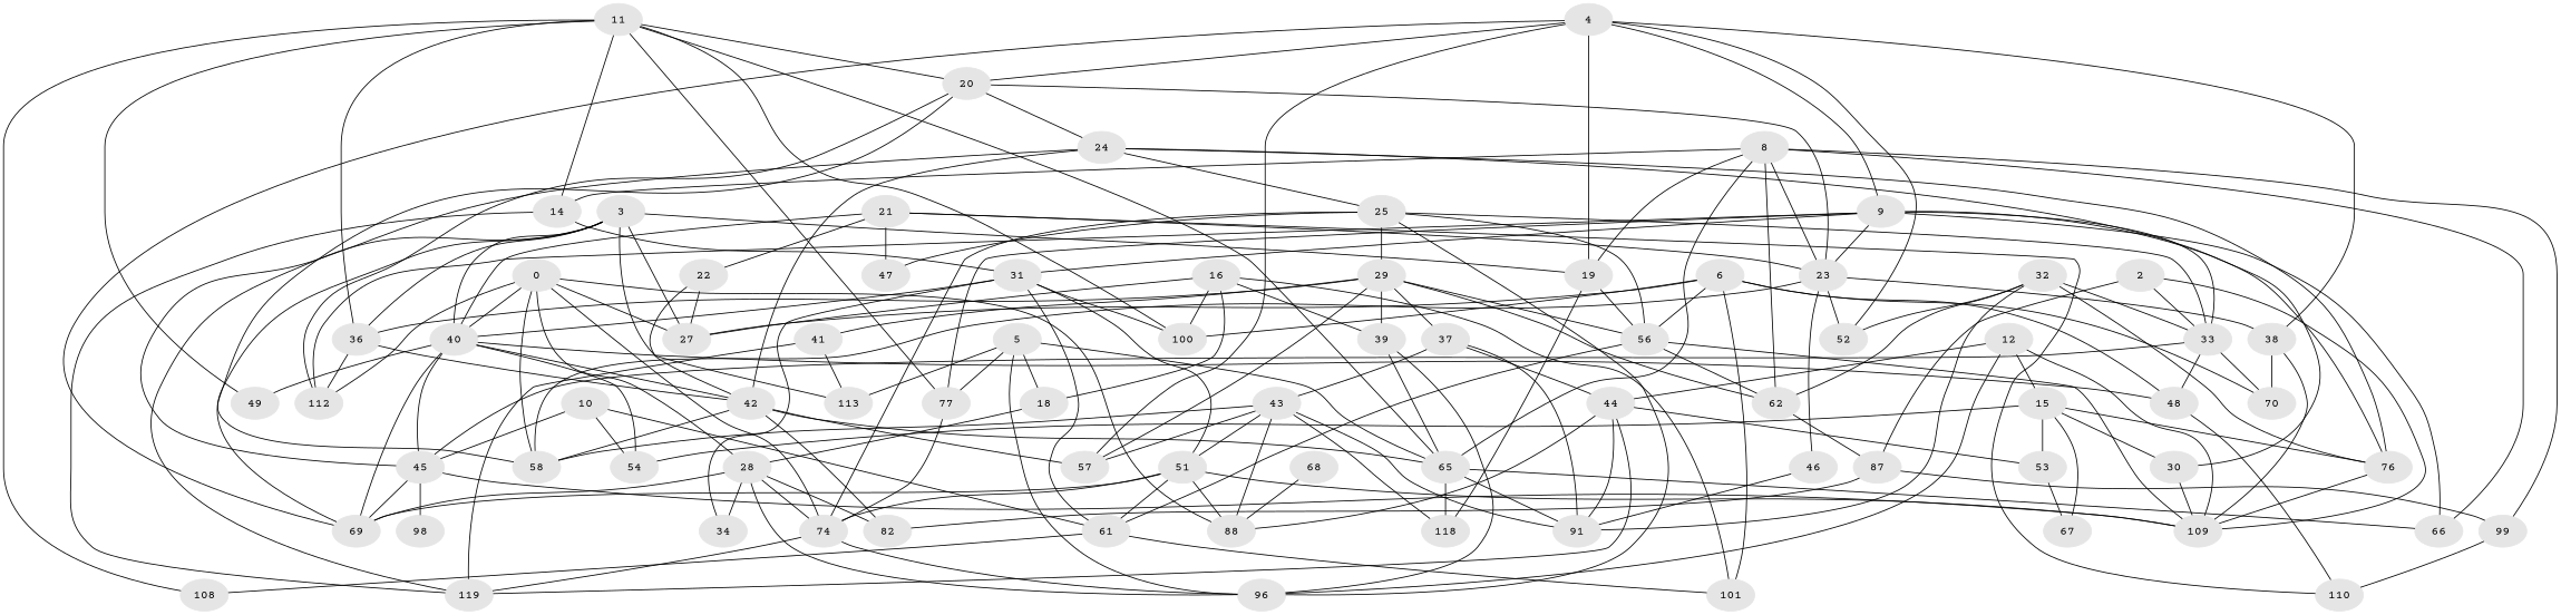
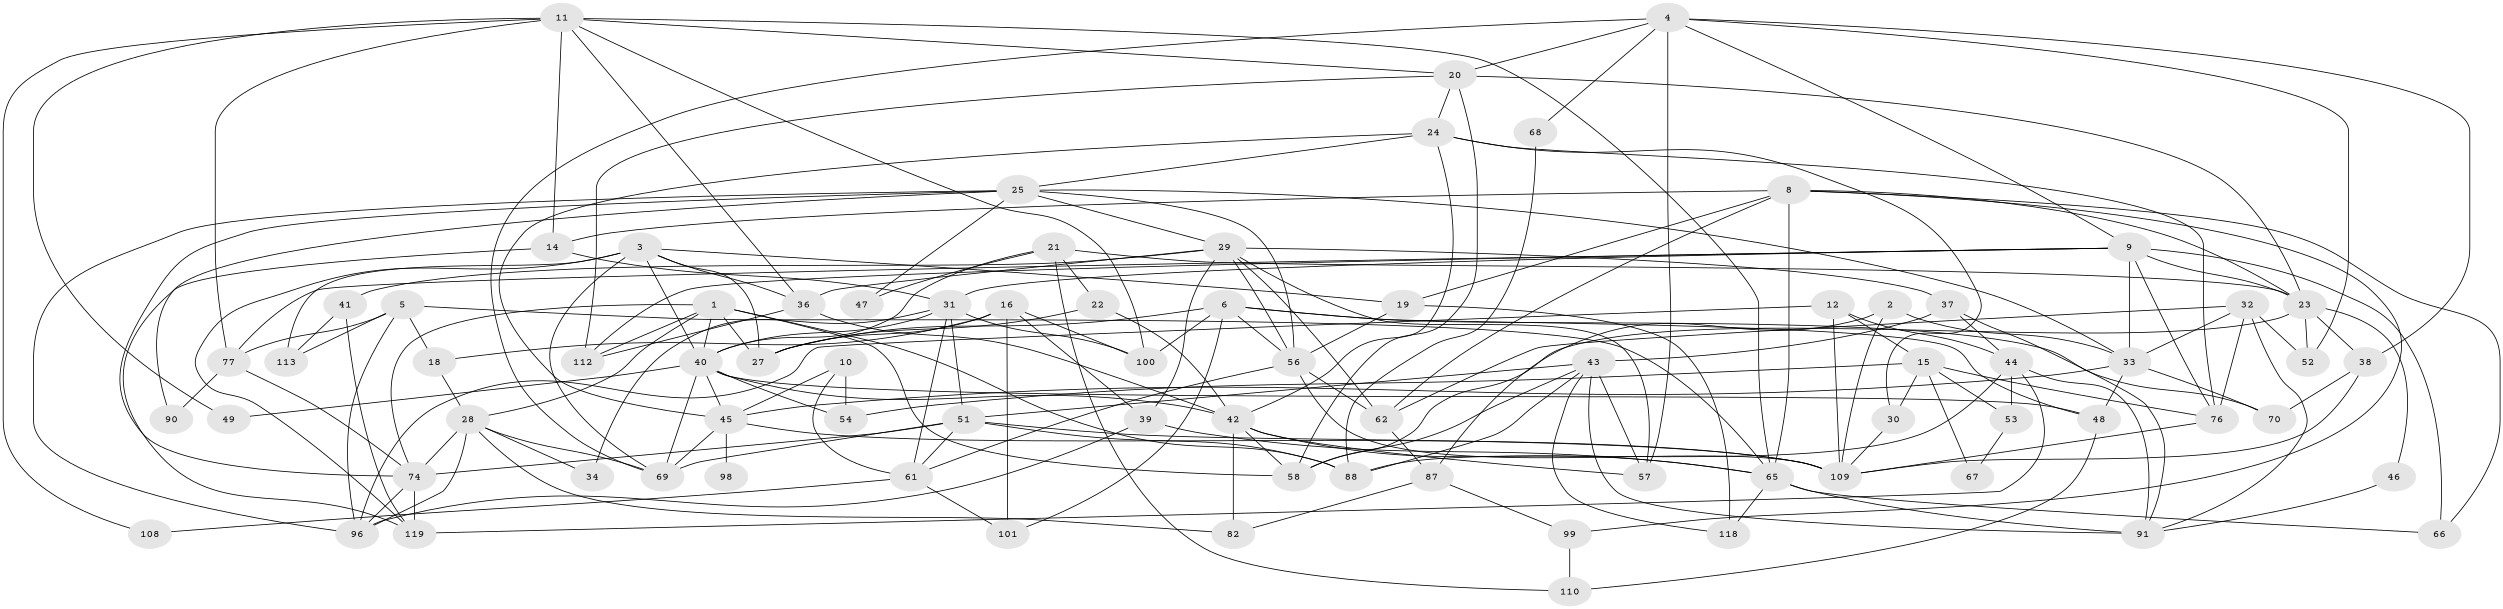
  graph {
    fontname="Courier Prime"
    node [color=gray90 fontname="Courier Prime" style=filled]
    edge [fontname="Courier Prime"]
-   1 [super="+7" label=0]
+   1 [super="+7"]
    27
    28 [super="+92"]
    40 [super="+102"]
    58
    74
    88 [super="+107"]
    112
    69 [super="+80"]
    96 [super="+111"]
    34
    n12 [label=82]
    48
    45 [super="+85"]
    54
    49
    42 [super="+105"]
    119
    33 [super="+82"]
    70
    2
    87 [super="+97"]
    109 [super="+116"]
    99 [super="+120"]
    3 [super="+13"]
    19 [super="+63"]
    36 [super="+75"]
    113
    56
    118
    4 [super="+35"]
    9 [super="+121"]
    20 [super="+103"]
    38
    52
    57 [super="+79"]
    68
    77
    23 [super="+83"]
    66
    31 [super="+114"]
    76
    24 [super="+73"]
    5 [super="+72"]
    18
    65 [super="+93"]
    91 [super="+115"]
+   90
    6 [super="+94"]
    100
    101
    110
    62
    61
    8 [super="+26"]
    14 [super="+55"]
    46
    51 [super="+84"]
    10 [super="+86"]
    98
    108
    11 [super="+17"]
    15 [super="+81"]
    30
    53 [super="+64"]
    67
    12
    44 [super="+78"]
    16 [super="+106"]
    39
    25 [super="+71"]
    21 [super="+60"]
    22 [super="+50"]
    47
    43 [super="+117"]
    29 [super="+95"]
    37 [super="+104"]
    41
    32 [super="+59"]
    1 -- 27
    1 -- 28
    1 -- 40
    1 -- 58
    1 -- 74
    1 -- 88
    1 -- 112
    28 -- 74
    28 -- 69
    28 -- 96
    28 -- 34
    28 -- n12
    40 -- 69
    40 -- 48
    40 -- 45
    40 -- 54
    40 -- 49
    40 -- 42
    74 -- 96
    74 -- 119
    48 -- 110
    45 -- 69
    45 -- 109
    45 -- 98
    42 -- 58
    42 -- n12
    42 -- 57
    42 -- 65 [weight=2]
    33 -- 48
    33 -- 45
    33 -- 70
    2 -- 33
    2 -- 87
    2 -- 109
    87 -- n12
    87 -- 99
    99 -- 110
    3 -- 27
    3 -- 40
    3 -- 69
    3 -- 119
    3 -- 19
    3 -- 36
    3 -- 113
    19 -- 56
    19 -- 118
    36 -- 112
    36 -- 42
    56 -- 109
    56 -- 62
    56 -- 61
    4 -- 69
    4 -- 9
    4 -- 20
    4 -- 38
    4 -- 52
    4 -- 57
-   4 -- 19
+   4 -- 68
    9 -- 112
    9 -- 33
    9 -- 77
    9 -- 23
    9 -- 66
    9 -- 31
    9 -- 76
    20 -- 58
    20 -- 112
    20 -- 23
    20 -- 24
    38 -- 70
    38 -- 109
    68 -- 88
    77 -- 74
+   77 -- 90
    23 -- 58
    23 -- 38
    23 -- 52
    23 -- 46
    31 -- 40
    31 -- 34
    31 -- 100
    31 -- 61
    31 -- 51
    76 -- 109
    24 -- 45
    24 -- 42
    24 -- 76
    24 -- 30
    24 -- 25
    5 -- 96
    5 -- 113
    5 -- 77
    5 -- 18
    5 -- 65
    18 -- 28
    65 -- 118
    65 -- 66
    65 -- 91 [weight=2]
    6 -- 27
    6 -- 48
    6 -- 70
    6 -- 56
    6 -- 100
    6 -- 101
    62 -- 87
    61 -- 101
    61 -- 108
    8 -- 99
    8 -- 19
    8 -- 23
    8 -- 66
    8 -- 65
    8 -- 62
    8 -- 14
    14 -- 119
    14 -- 31
    46 -- 91
    51 -- 74
    51 -- 88
    51 -- 69
    51 -- 109
    51 -- 61
    10 -- 45
    10 -- 54
    10 -- 61
    11 -- 49
    11 -- 36
    11 -- 20
    11 -- 77
    11 -- 65
    11 -- 100
    11 -- 14
    11 -- 108
    15 -- 54
    15 -- 76
    15 -- 30
    15 -- 53 [weight=2]
    15 -- 67
    30 -- 109
    53 -- 67
    12 -- 96
    12 -- 109
    12 -- 15
    12 -- 44
    44 -- 88
    44 -- 119
    44 -- 91
    44 -- 53
    16 -- 27
    16 -- 18
    16 -- 100
    16 -- 101
    16 -- 39
    39 -- 96
    39 -- 65
    25 -- 74
    25 -- 96
    25 -- 33
    25 -- 56
+   25 -- 90
    25 -- 47
    25 -- 29
    21 -- 40
    21 -- 23
    21 -- 110
    21 -- 22
    21 -- 47
    22 -- 27
    22 -- 42
    43 -- 58
    43 -- 88
    43 -- 118
    43 -- 57
    43 -- 91
    43 -- 51
    29 -- 36 [weight=2]
    29 -- 56
    29 -- 57
    29 -- 62
    29 -- 39
    29 -- 37 [weight=2]
    29 -- 41
    37 -- 91
    37 -- 44
    37 -- 43
    41 -- 119
    41 -- 113
    32 -- 33
    32 -- 52
    32 -- 76
    32 -- 91
    32 -- 62
  }
